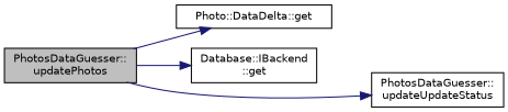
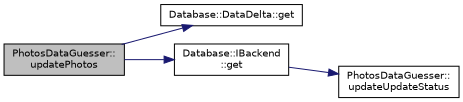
  digraph {
    rankdir=LR
    node [color=black fillcolor=white fontname=Helvetica fontsize=10 shape=record style=filled]
    edge [color=midnightblue fontname=Helvetica fontsize=10 labelfontname=Helvetica labelfontsize=10 style=solid]
    n1 [fillcolor=grey75 fontcolor=black height=0.2 label="PhotosDataGuesser::\lupdatePhotos" width=0.4]
-   n2 [height=0.2 label="Photo::DataDelta::get" width=0.4]
+   n2 [height=0.2 label="Database::DataDelta::get" width=0.4]
    n3 [height=0.2 label="Database::IBackend\l::get" width=0.4]
    n4 [height=0.2 label="PhotosDataGuesser::\lupdateUpdateStatus" width=0.4]
    n1 -> n2
    n1 -> n3
-   n1 -> n4
+   n3 -> n4
  }
